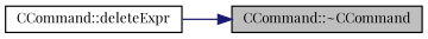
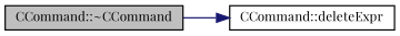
  digraph {
    rankdir=LR
    fontname="Playfair Display"
    node [color=black fontname="Playfair Display" fontsize=10 shape=record style=filled]
    n1 [fillcolor=grey75 fontcolor=black height=0.2 label="CCommand::~CCommand" width=0.4]
    n2 [fillcolor=white height=0.2 label="CCommand::deleteExpr" width=0.4]
-   n2 -> n1 [color=midnightblue fontname="Playfair Display" fontsize=10 labelfontname=Helvetica labelfontsize=10 style=solid]
+   n1 -> n2 [color=midnightblue fontname="Playfair Display" fontsize=10 labelfontname=Helvetica labelfontsize=10 style=solid]
  }
